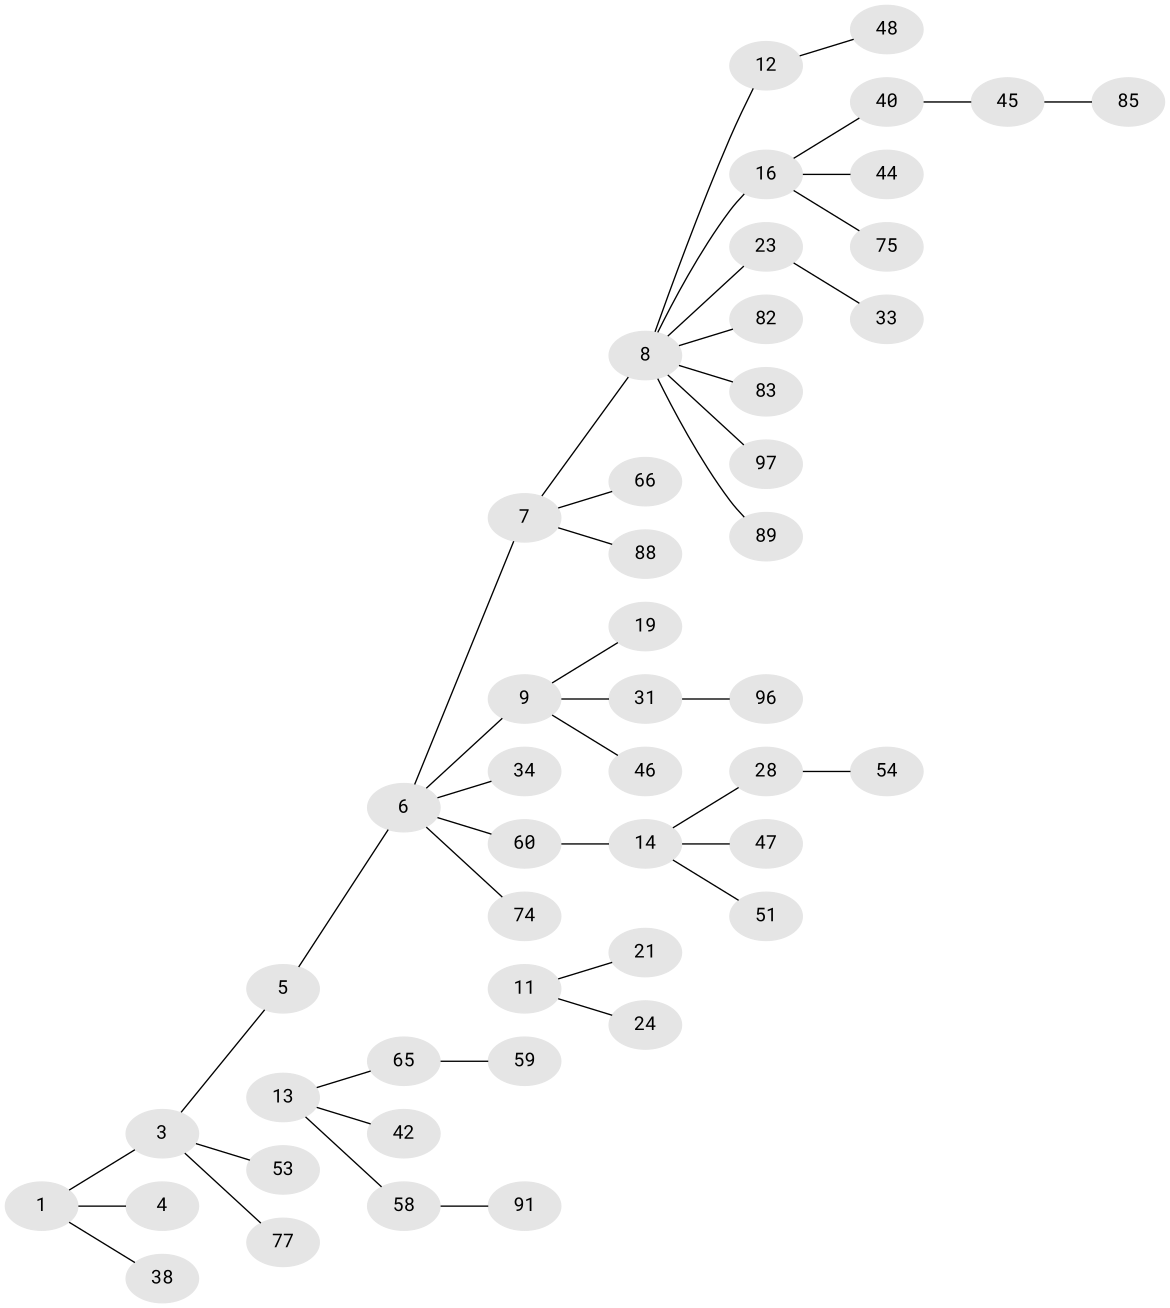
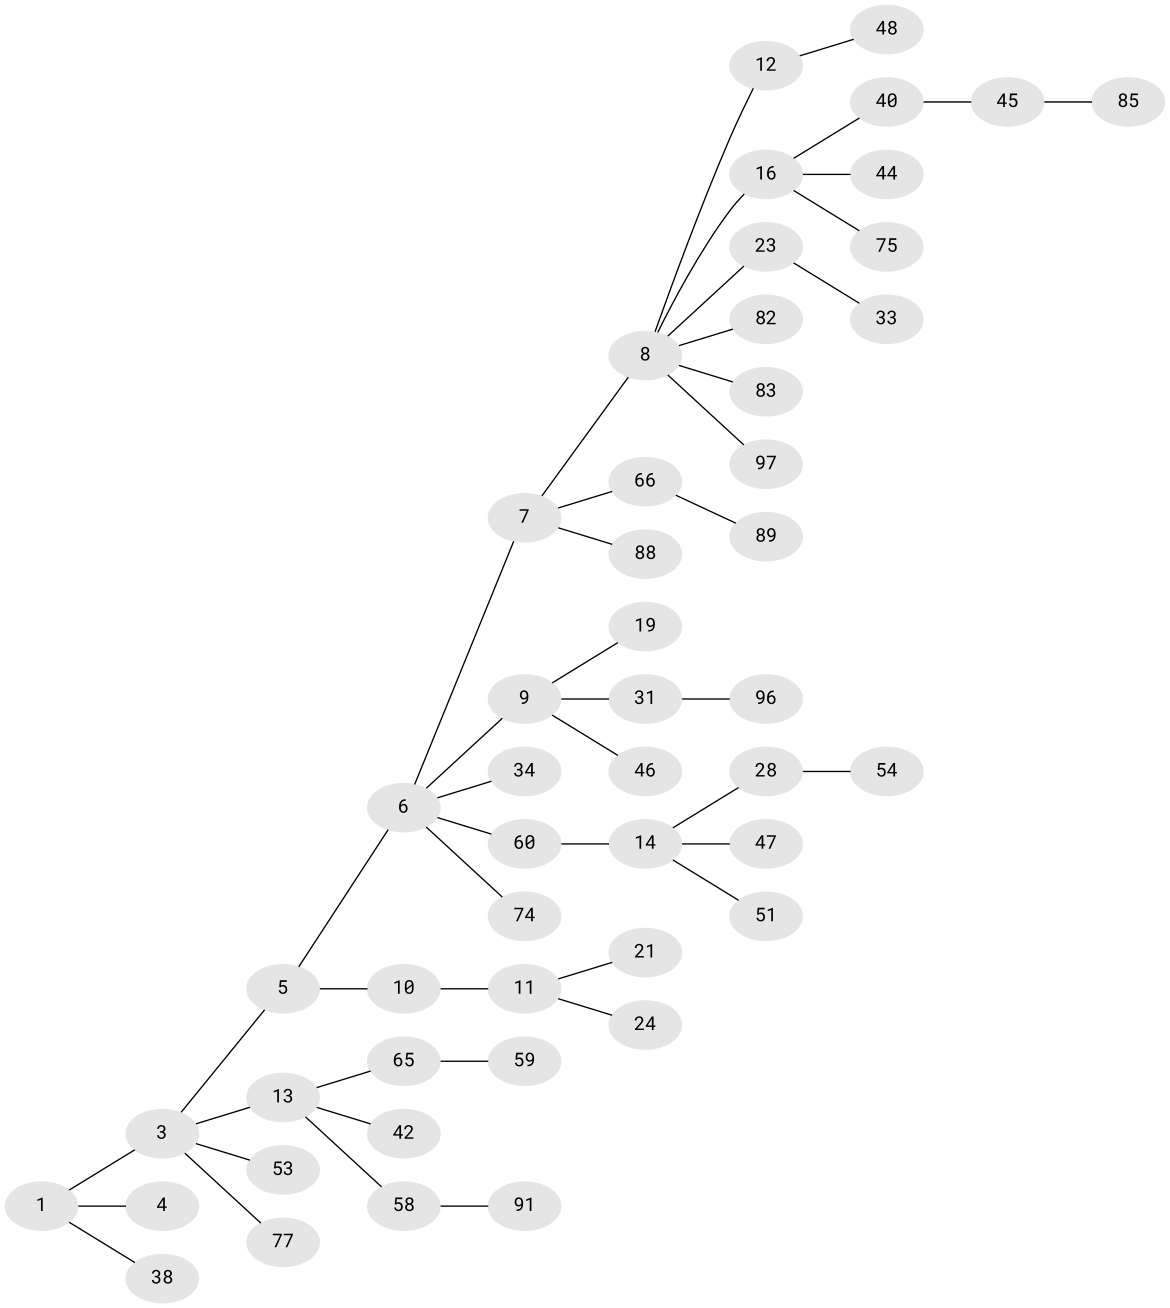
  graph {
    fontname="Roboto Mono"
    rankdir=LR
    node [color=gray90 fontname="Roboto Mono" style=filled]
    edge [fontname="Roboto Mono"]
    1 [super="+2+37+36+41"]
    3 [super="+30+56"]
    4
    38 [super="+57"]
    5
    13 [super="+43+55"]
    53 [super="+88"]
    77 [super="+79"]
    6
+   10
    n11 [label=65 super="+93"]
    42
    n13 [label=58 super="+84+87"]
    7 [super="+27"]
    9 [super="+17+94"]
    34 [super="+71+49"]
    60
    74 [super="+76"]
    11 [super="+20+64+32+18"]
    8
    66 [super="+86"]
    n22 [label=88]
    19
    31
    46 [super="+52"]
    14 [super="+15"]
    28 [super="+58+80"]
    47
    51 [super="+61"]
    12 [super="+22+25"]
    16
    23
    82
    83 [super="+98"]
    89
    97
    48
    40
    44 [super="+70+67"]
    75
    33
    96
    21
    24 [super="+29"]
    59 [super="+63+73"]
    91
    54 [super="+65+62"]
    45
    85
    1 -- 3
    1 -- 4
    1 -- 38
    3 -- 5
+   3 -- 13
    3 -- 53
    3 -- 77
    5 -- 6
+   5 -- 10
    13 -- n11
    13 -- 42
    13 -- n13
    6 -- 7
    6 -- 9
    6 -- 34
    6 -- 60
    6 -- 74
+   10 -- 11
    n11 -- 59
    n13 -- 91
    7 -- 8
    7 -- 66
    7 -- n22
    9 -- 19
    9 -- 31
    9 -- 46
    60 -- 14
    11 -- 21
    11 -- 24
    8 -- 12
    8 -- 16
    8 -- 23
    8 -- 82
    8 -- 83
-   8 -- 89
+   66 -- 89
    8 -- 97
    31 -- 96
    14 -- 28
    14 -- 47
    14 -- 51
    28 -- 54
    12 -- 48
    16 -- 40
    16 -- 44
    16 -- 75
    23 -- 33
    40 -- 45
    45 -- 85
  }
